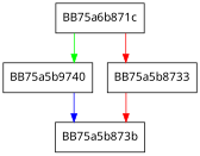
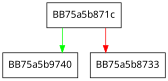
  digraph {
    fontname="Noto Sans"
    splines=ortho
    node [fontname="Noto Sans" shape=box]
    edge [color=red fontname="Noto Sans"]
    n1 [label=BB75a5b9740]
-   BB75a5b871c [label=BB75a6b871c]
+   BB75a5b871c
    n3 [label=BB75a5b8733]
-   BB75a5b873b
-   n1 -> BB75a5b873b [color=blue]
    BB75a5b871c -> n1 [color=green]
    BB75a5b871c -> n3
-   n3 -> BB75a5b873b
  }
